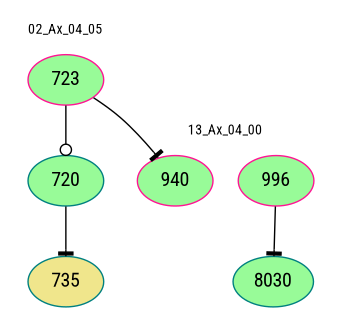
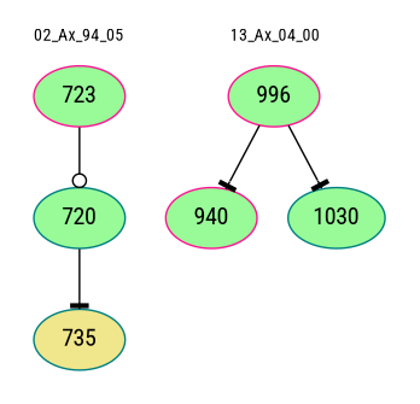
  digraph {
    fontname="Roboto Condensed"
    node [color=teal fillcolor=palegreen fontname="Roboto Condensed" style=filled]
    edge [arrowhead=tee color=black fontname="Roboto Condensed"]
    n1 [label=720]
    n2 [fillcolor=khaki label=735]
    n3 [color=deeppink label=723]
    n4 [color=deeppink label=996]
    n5 [color=deeppink label=940]
-   n6 [label=8030]
+   n6 [label=1030]
    subgraph cluster_1 {
      color=white
      fontsize=10
-     label="02_Ax_04_05"
+     label="02_Ax_94_05"
      n1
      n2
      n3
    }
    subgraph cluster_2 {
      color=white
      fontsize=10
      label="13_Ax_04_00"
      n4
      n5
      n6
    }
    n1 -> n2
    n3 -> n1 [arrowhead=odot]
-   n3 -> n5
+   n4 -> n5
    n4 -> n6
  }
